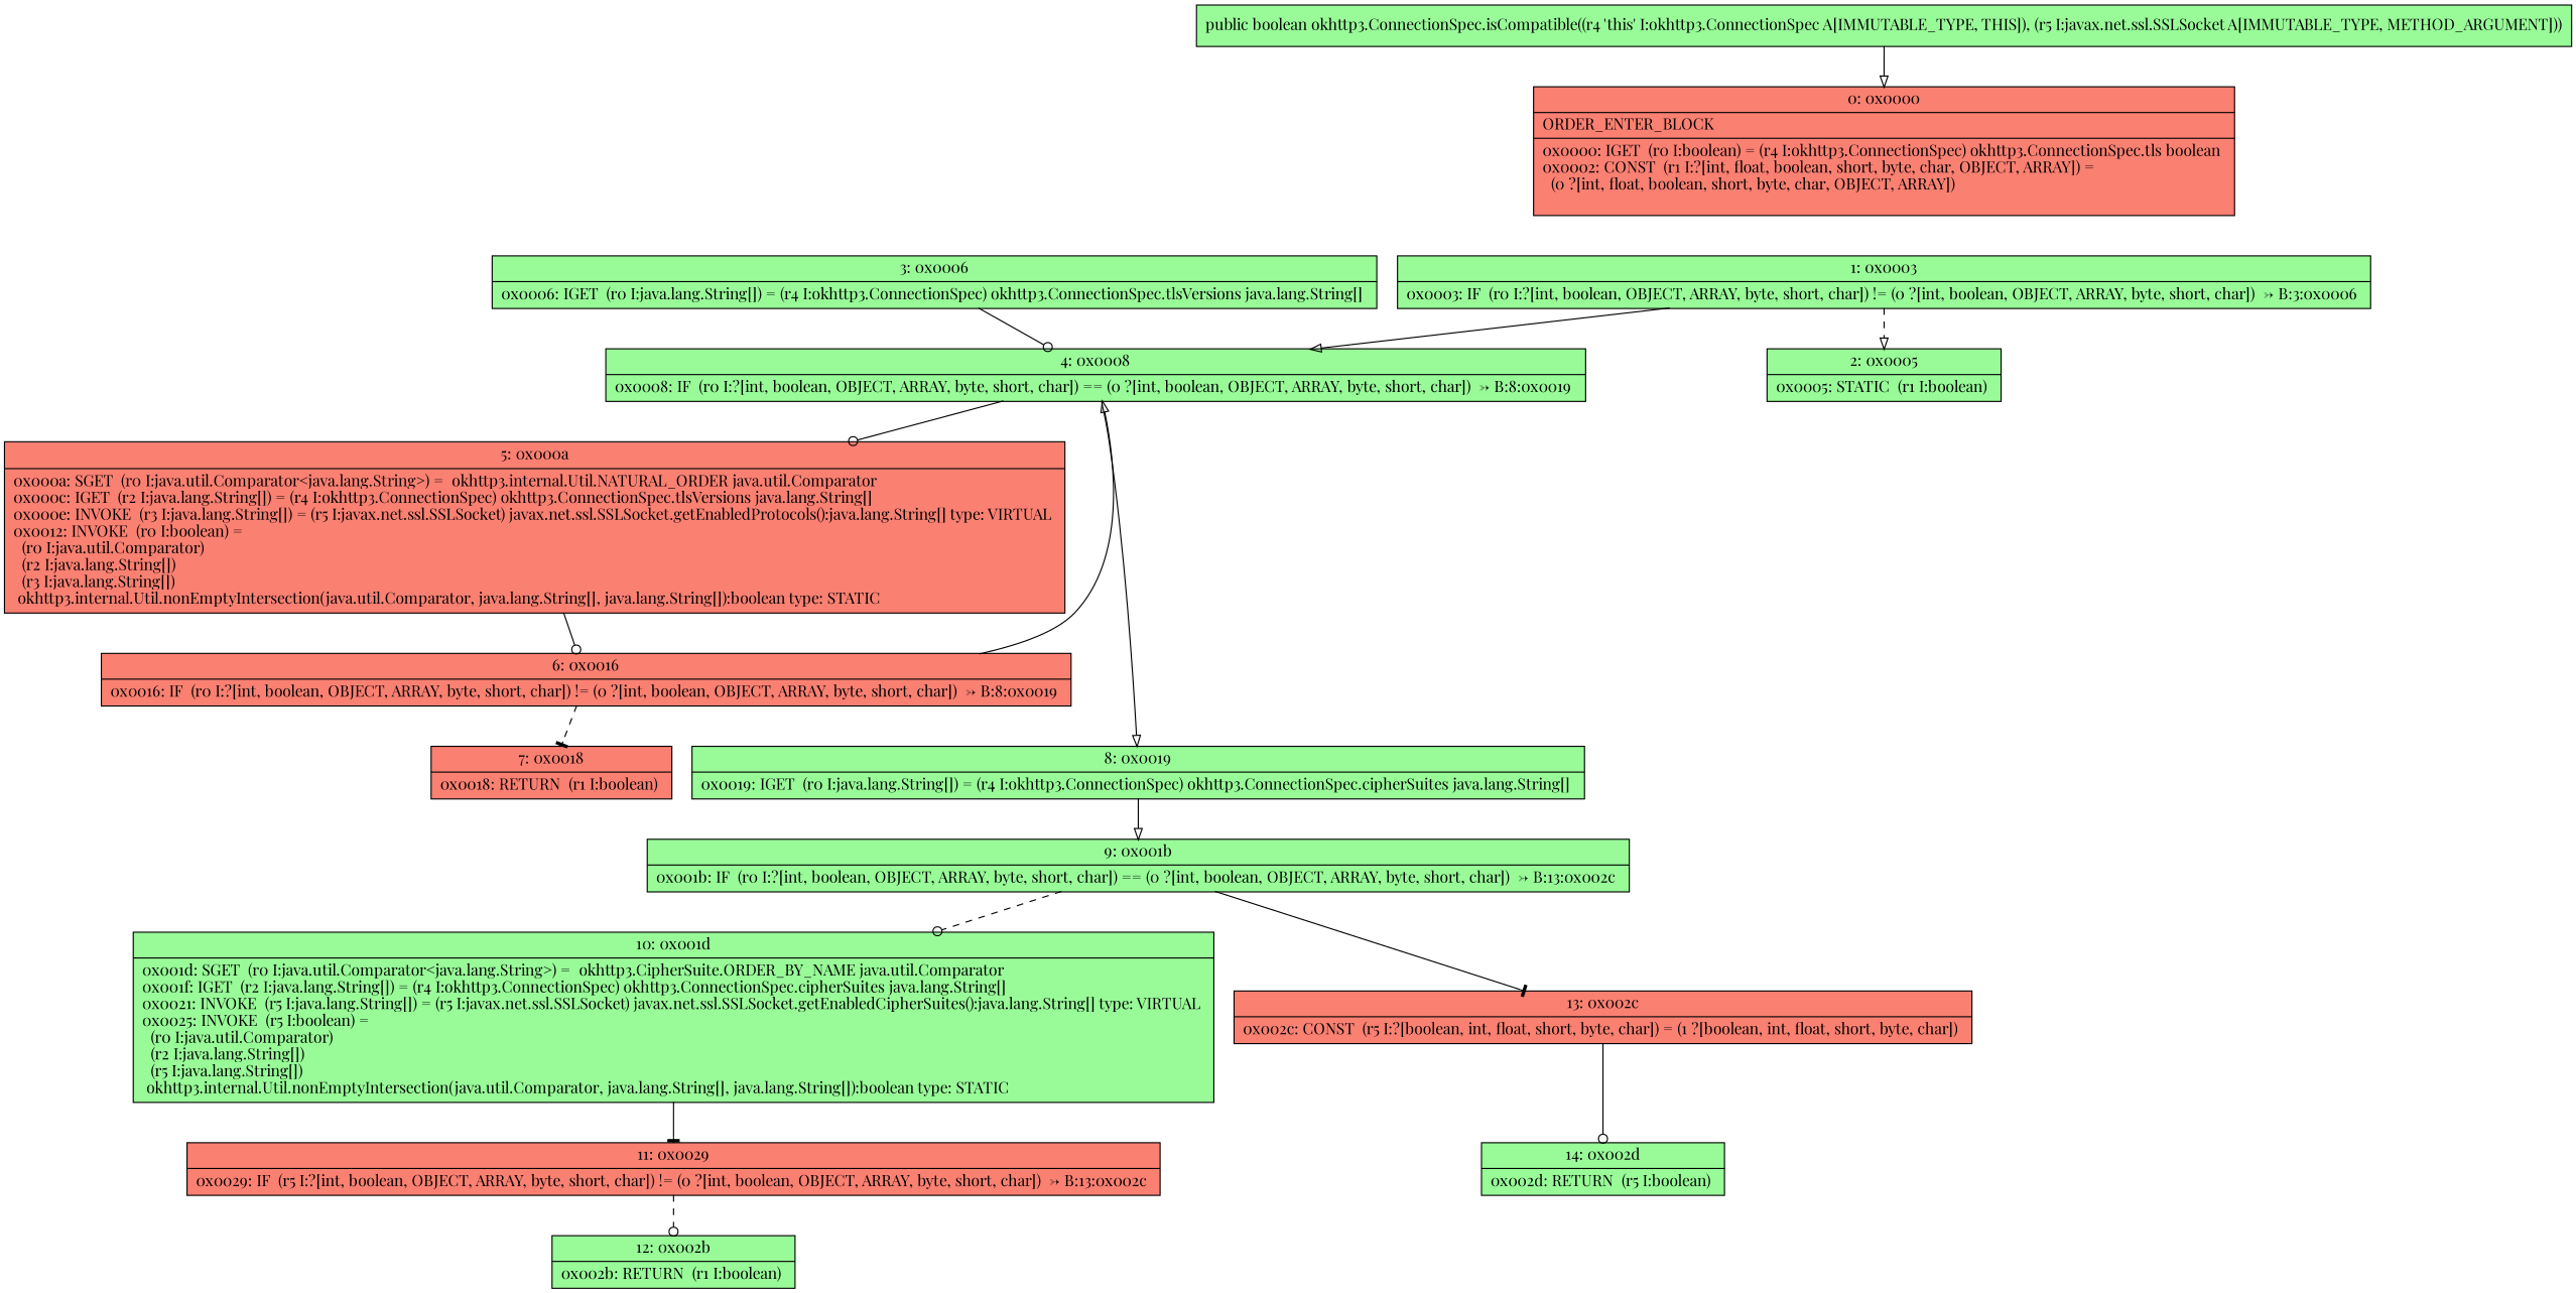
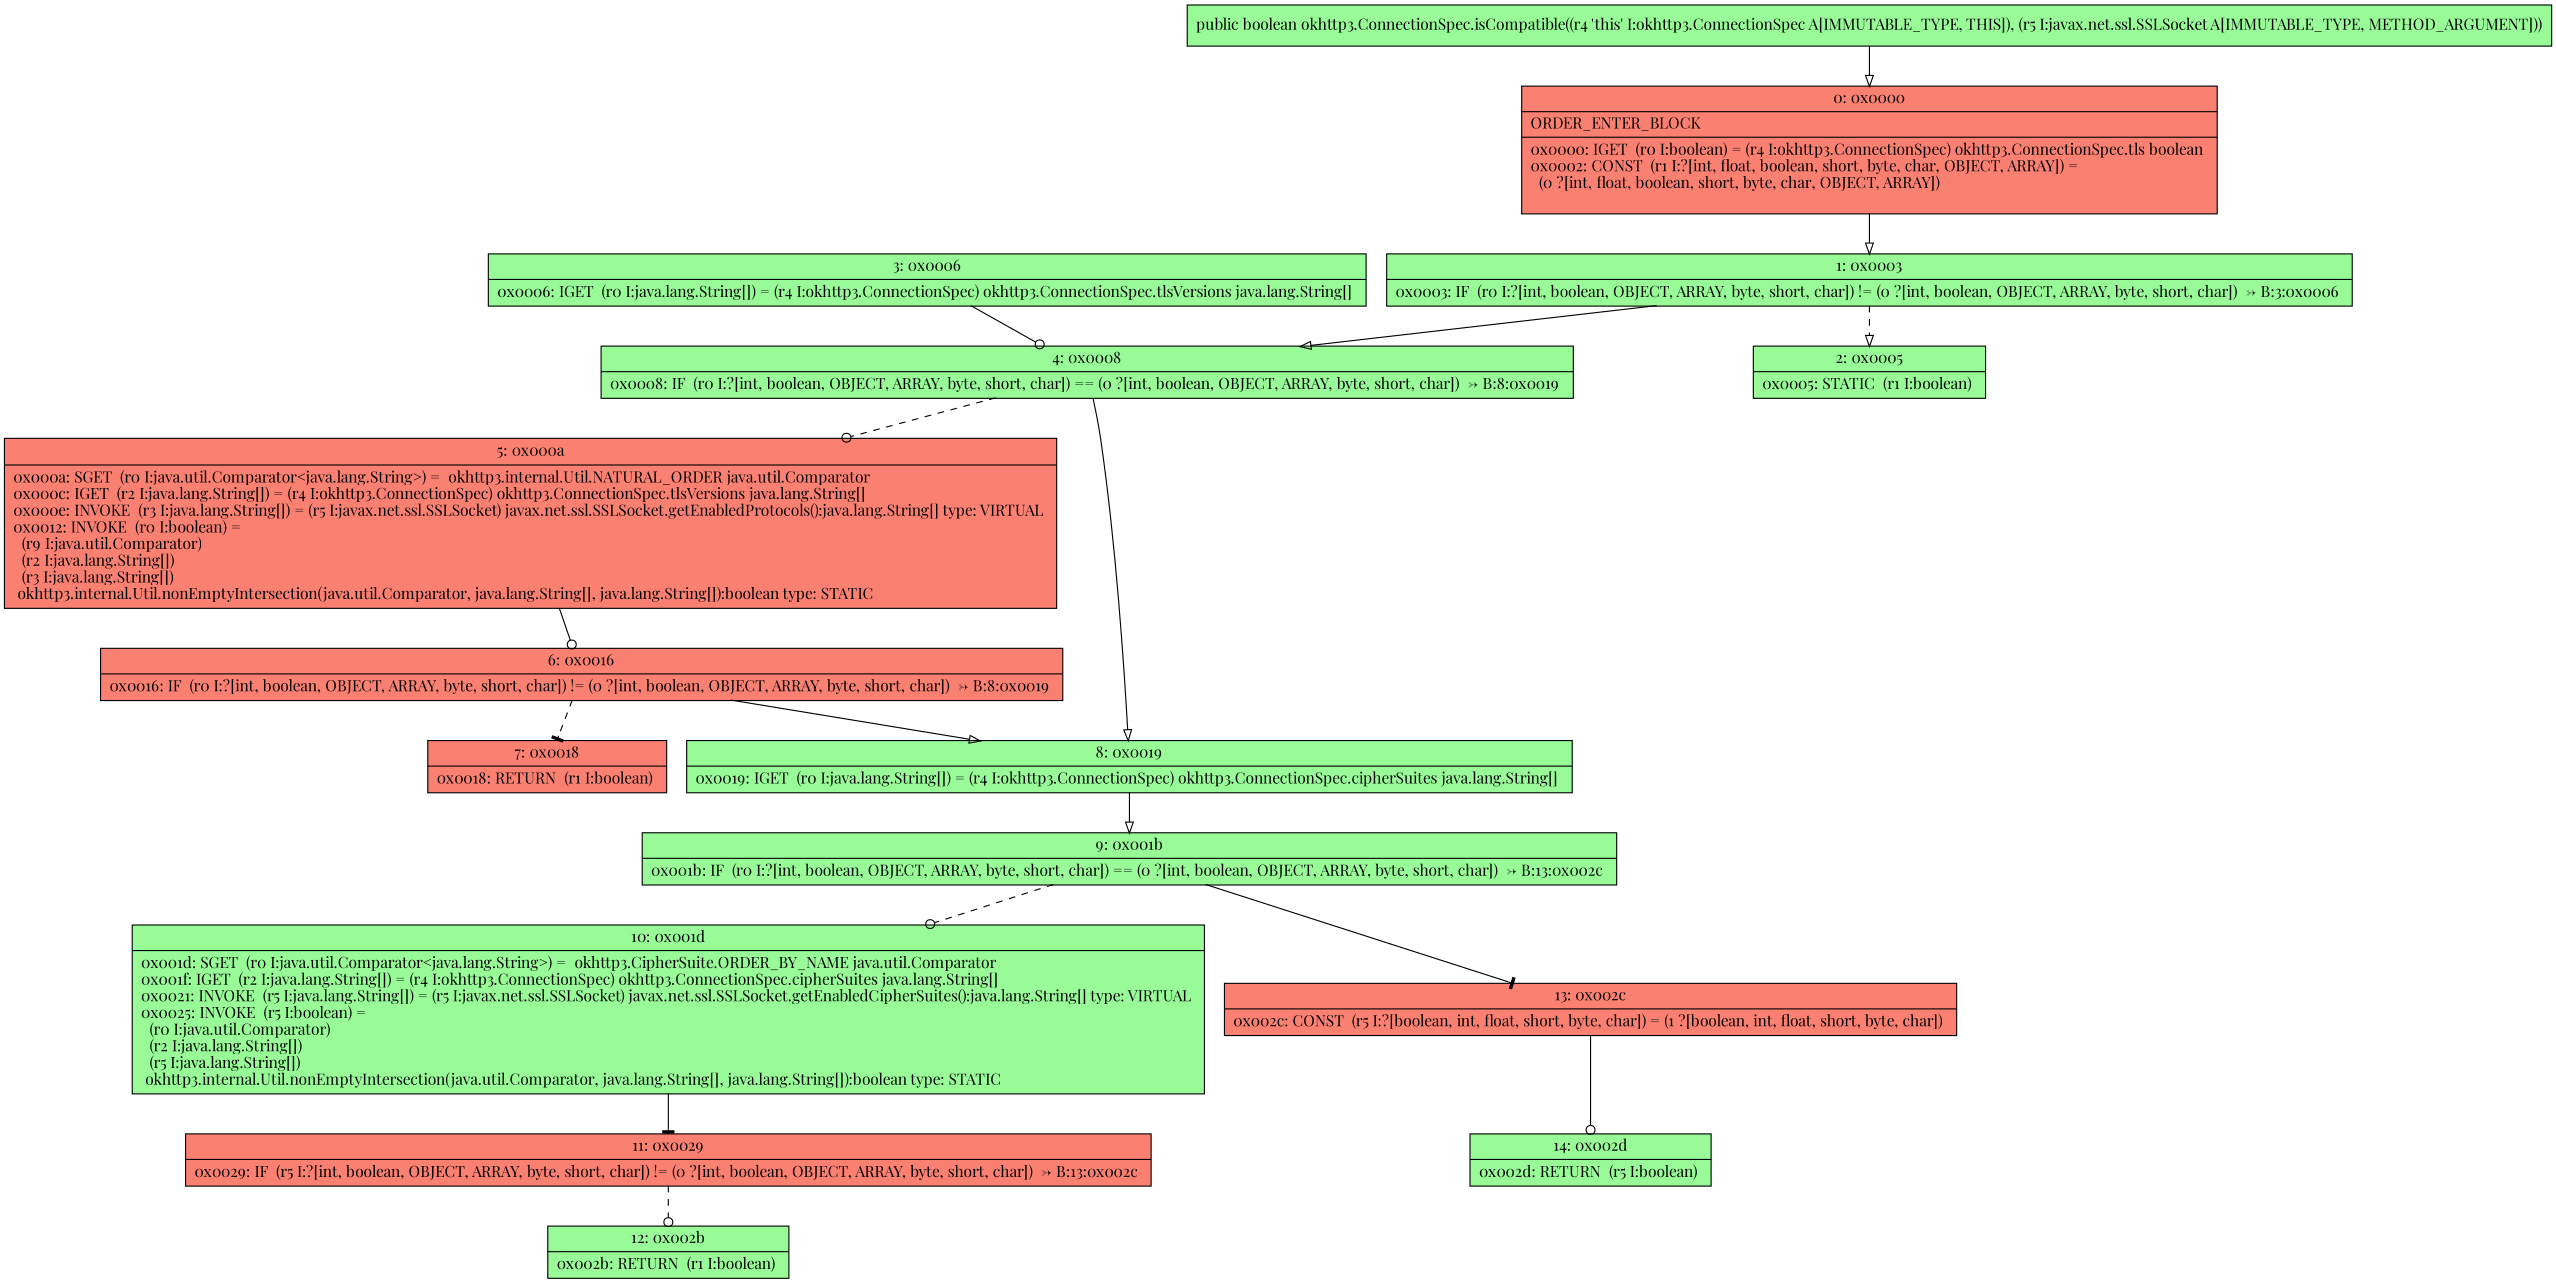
  digraph {
    fontname="Playfair Display"
    node [fillcolor=palegreen fontname="Playfair Display" shape=record style=filled]
    edge [arrowhead=onormal fontname="Playfair Display"]
    n1 [fillcolor=salmon label="{0\:\ 0x0000|ORDER_ENTER_BLOCK\l|0x0000: IGET  (r0 I:boolean) = (r4 I:okhttp3.ConnectionSpec) okhttp3.ConnectionSpec.tls boolean \l0x0002: CONST  (r1 I:?[int, float, boolean, short, byte, char, OBJECT, ARRAY]) = \l  (0 ?[int, float, boolean, short, byte, char, OBJECT, ARRAY])\l \l}"]
    n2 [label="{1\:\ 0x0003|0x0003: IF  (r0 I:?[int, boolean, OBJECT, ARRAY, byte, short, char]) != (0 ?[int, boolean, OBJECT, ARRAY, byte, short, char])  \-\> B:3:0x0006 \l}"]
    n3 [label="{2\:\ 0x0005|0x0005: STATIC  (r1 I:boolean) \l}"]
    n4 [label="{4\:\ 0x0008|0x0008: IF  (r0 I:?[int, boolean, OBJECT, ARRAY, byte, short, char]) == (0 ?[int, boolean, OBJECT, ARRAY, byte, short, char])  \-\> B:8:0x0019 \l}"]
    n5 [label="{3\:\ 0x0006|0x0006: IGET  (r0 I:java.lang.String[]) = (r4 I:okhttp3.ConnectionSpec) okhttp3.ConnectionSpec.tlsVersions java.lang.String[] \l}"]
-   n6 [fillcolor=salmon label="{5\:\ 0x000a|0x000a: SGET  (r0 I:java.util.Comparator\<java.lang.String\>) =  okhttp3.internal.Util.NATURAL_ORDER java.util.Comparator \l0x000c: IGET  (r2 I:java.lang.String[]) = (r4 I:okhttp3.ConnectionSpec) okhttp3.ConnectionSpec.tlsVersions java.lang.String[] \l0x000e: INVOKE  (r3 I:java.lang.String[]) = (r5 I:javax.net.ssl.SSLSocket) javax.net.ssl.SSLSocket.getEnabledProtocols():java.lang.String[] type: VIRTUAL \l0x0012: INVOKE  (r0 I:boolean) = \l  (r0 I:java.util.Comparator)\l  (r2 I:java.lang.String[])\l  (r3 I:java.lang.String[])\l okhttp3.internal.Util.nonEmptyIntersection(java.util.Comparator, java.lang.String[], java.lang.String[]):boolean type: STATIC \l}"]
+   n6 [fillcolor=salmon label="{5\:\ 0x000a|0x000a: SGET  (r0 I:java.util.Comparator\<java.lang.String\>) =  okhttp3.internal.Util.NATURAL_ORDER java.util.Comparator \l0x000c: IGET  (r2 I:java.lang.String[]) = (r4 I:okhttp3.ConnectionSpec) okhttp3.ConnectionSpec.tlsVersions java.lang.String[] \l0x000e: INVOKE  (r3 I:java.lang.String[]) = (r5 I:javax.net.ssl.SSLSocket) javax.net.ssl.SSLSocket.getEnabledProtocols():java.lang.String[] type: VIRTUAL \l0x0012: INVOKE  (r0 I:boolean) = \l  (r9 I:java.util.Comparator)\l  (r2 I:java.lang.String[])\l  (r3 I:java.lang.String[])\l okhttp3.internal.Util.nonEmptyIntersection(java.util.Comparator, java.lang.String[], java.lang.String[]):boolean type: STATIC \l}"]
    n7 [label="{8\:\ 0x0019|0x0019: IGET  (r0 I:java.lang.String[]) = (r4 I:okhttp3.ConnectionSpec) okhttp3.ConnectionSpec.cipherSuites java.lang.String[] \l}"]
    n8 [fillcolor=salmon label="{6\:\ 0x0016|0x0016: IF  (r0 I:?[int, boolean, OBJECT, ARRAY, byte, short, char]) != (0 ?[int, boolean, OBJECT, ARRAY, byte, short, char])  \-\> B:8:0x0019 \l}"]
    n9 [label="{9\:\ 0x001b|0x001b: IF  (r0 I:?[int, boolean, OBJECT, ARRAY, byte, short, char]) == (0 ?[int, boolean, OBJECT, ARRAY, byte, short, char])  \-\> B:13:0x002c \l}"]
    n10 [fillcolor=salmon label="{7\:\ 0x0018|0x0018: RETURN  (r1 I:boolean) \l}"]
    n11 [label="{10\:\ 0x001d|0x001d: SGET  (r0 I:java.util.Comparator\<java.lang.String\>) =  okhttp3.CipherSuite.ORDER_BY_NAME java.util.Comparator \l0x001f: IGET  (r2 I:java.lang.String[]) = (r4 I:okhttp3.ConnectionSpec) okhttp3.ConnectionSpec.cipherSuites java.lang.String[] \l0x0021: INVOKE  (r5 I:java.lang.String[]) = (r5 I:javax.net.ssl.SSLSocket) javax.net.ssl.SSLSocket.getEnabledCipherSuites():java.lang.String[] type: VIRTUAL \l0x0025: INVOKE  (r5 I:boolean) = \l  (r0 I:java.util.Comparator)\l  (r2 I:java.lang.String[])\l  (r5 I:java.lang.String[])\l okhttp3.internal.Util.nonEmptyIntersection(java.util.Comparator, java.lang.String[], java.lang.String[]):boolean type: STATIC \l}"]
    n12 [fillcolor=salmon label="{13\:\ 0x002c|0x002c: CONST  (r5 I:?[boolean, int, float, short, byte, char]) = (1 ?[boolean, int, float, short, byte, char]) \l}"]
    n13 [fillcolor=salmon label="{11\:\ 0x0029|0x0029: IF  (r5 I:?[int, boolean, OBJECT, ARRAY, byte, short, char]) != (0 ?[int, boolean, OBJECT, ARRAY, byte, short, char])  \-\> B:13:0x002c \l}"]
    n14 [label="{14\:\ 0x002d|0x002d: RETURN  (r5 I:boolean) \l}"]
    n15 [label="{12\:\ 0x002b|0x002b: RETURN  (r1 I:boolean) \l}"]
    n16 [label="{public boolean okhttp3.ConnectionSpec.isCompatible((r4 'this' I:okhttp3.ConnectionSpec A[IMMUTABLE_TYPE, THIS]), (r5 I:javax.net.ssl.SSLSocket A[IMMUTABLE_TYPE, METHOD_ARGUMENT])) }"]
+   n1 -> n2
    n2 -> n3 [style=dashed]
    n2 -> n4
-   n4 -> n6 [arrowhead=odot style=solid]
+   n4 -> n6 [arrowhead=odot style=dashed]
    n4 -> n7
    n5 -> n4 [arrowhead=odot]
    n6 -> n8 [arrowhead=odot]
    n7 -> n9
-   n8 -> n4
+   n8 -> n7
    n8 -> n10 [arrowhead=tee style=dashed]
    n9 -> n11 [arrowhead=odot style=dashed]
    n9 -> n12 [arrowhead=tee]
    n11 -> n13 [arrowhead=tee]
    n12 -> n14 [arrowhead=odot]
    n13 -> n15 [arrowhead=odot style=dashed]
    n16 -> n1
  }
